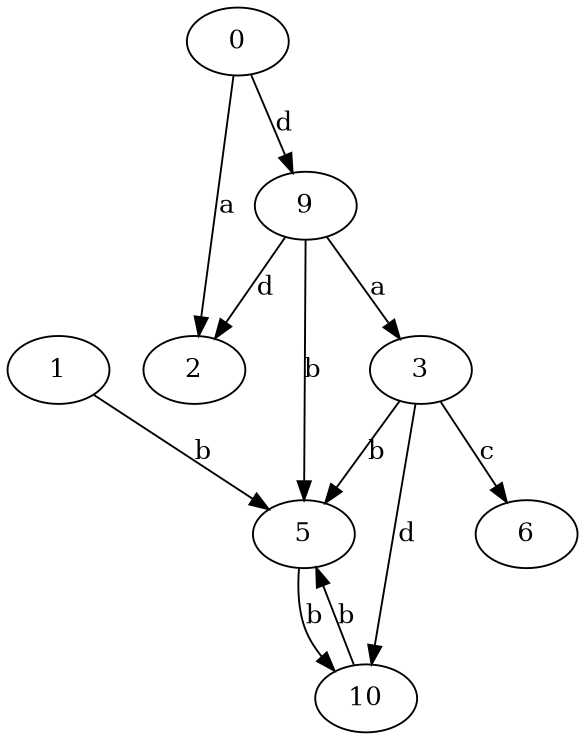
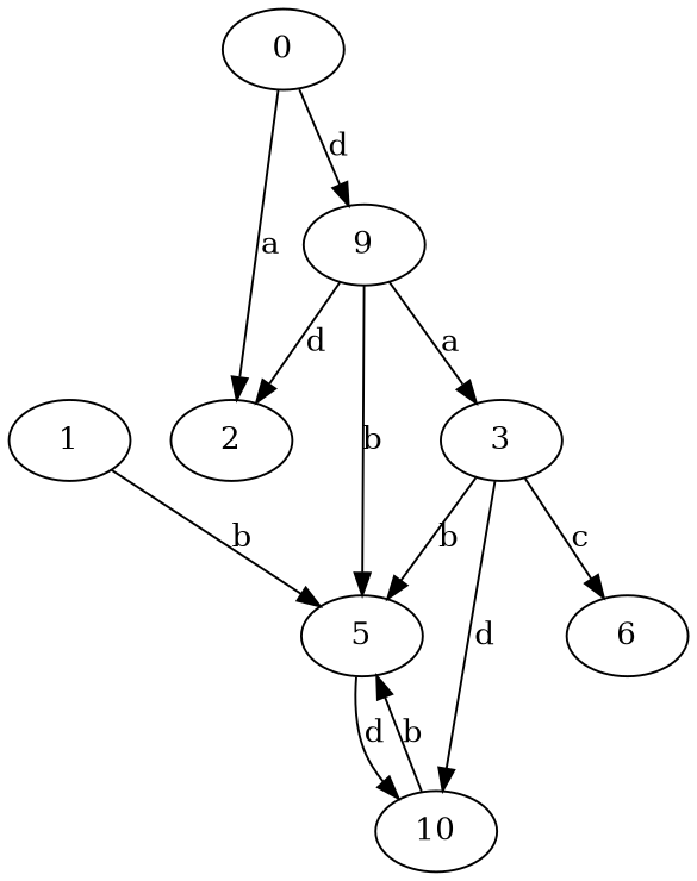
  strict digraph {
    1
    5
    10
    0
    2
    9
    3
    6
    1 -> 5 [label=b]
-   5 -> 10 [label=b]
+   5 -> 10 [label=d]
    10 -> 5 [label=b]
    0 -> 2 [label=a]
    0 -> 9 [label=d]
    9 -> 5 [label=b]
    9 -> 2 [label=d]
    9 -> 3 [label=a]
    3 -> 5 [label=b]
    3 -> 10 [label=d]
    3 -> 6 [label=c]
  }
